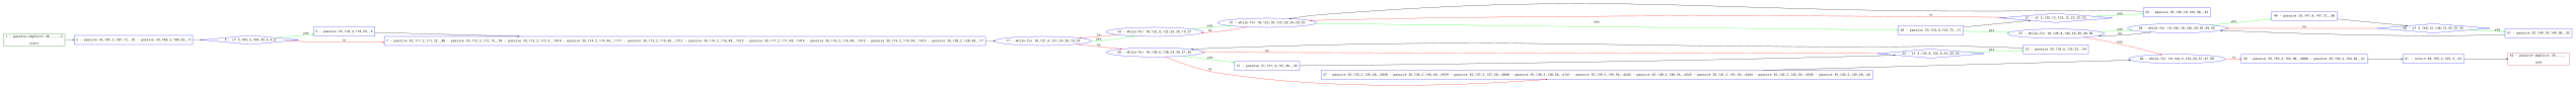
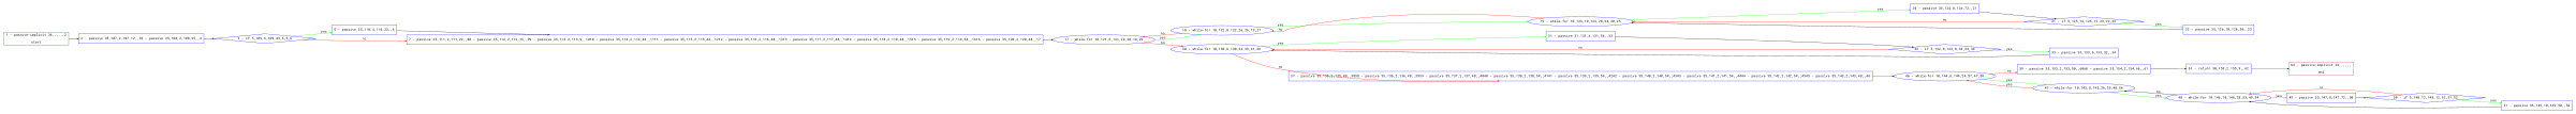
  digraph {
    bgcolor=white
    compound=true
    fillcolor="#FFFFCC"
    fontname="Roboto Mono"
    fontsize=12
    pack=true
    packmode=clust
    rankdir=LR
    style="rounded,filled"
    node [color="#0000ff" compound=true fillcolor="#ffffff" fixedsize=false fontname="Roboto Mono" fontsize=12 node_initialized=no shape=box style=filled]
    edge [arrowhead=normal arrowsize=0.5 arrowtail=none color="#000000" compound=true dir=forward fontcolor=black fontname="Roboto Mono" fontsize=12]
    n1 [label="2 - passive 35,107,2,107,12,,33 - passive 35,108,2,108,25,,4"]
    n2 [label="4 - if 5,109,6,109,43,6,5,6" shape=diamond]
    n3 [label="5 - passive 35,110,4,110,23,,6"]
    n4 [label="7 - passive 35,111,2,111,22,,88 - passive 35,112,2,112,15,,99 - passive 35,113,2,113,9,,1010 - passive 35,114,2,114,46,,1111 - passive 35,115,2,115,46,,1212 - passive 35,116,2,116,48,,1313 - passive 35,117,2,117,48,,1414 - passive 35,118,2,118,48,,1515 - passive 35,119,2,119,54,,1616 - passive 35,120,2,120,48,,17"]
    n5 [color="#006400" label="1 - passive-implicit 36,,,,,,2\n\nstart"]
    n6 [label="17 - while-for 10,121,6,121,24,28,18,29" shape=oval]
    n7 [label="18 - while-for 10,122,8,122,26,26,19,27" shape=oval]
    n8 [label="30 - while-for 10,130,6,130,24,35,31,36" shape=oval]
    n9 [label="19 - while-for 10,123,10,123,28,24,20,25" shape=oval]
    n10 [label="31 - passive 31,131,4,131,56,,32"]
    n11 [label="37 - passive 35,135,2,135,48,,3838 - passive 35,136,2,136,48,,3939 - passive 35,137,2,137,48,,4040 - passive 35,138,2,138,54,,4141 - passive 35,139,2,139,54,,4242 - passive 35,140,2,140,54,,4343 - passive 35,141,2,141,54,,4444 - passive 35,142,2,142,54,,4545 - passive 35,143,2,143,48,,46"]
    n12 [label="20 - passive 35,124,8,124,72,,21"]
    n13 [label="32 - if 5,132,8,132,8,34,33,34" shape=diamond]
    n14 [label="46 - while-for 10,144,6,144,24,57,47,58" shape=oval]
    n15 [label="21 - if 5,125,12,125,12,23,22,23" shape=diamond]
    n16 [label="22 - passive 35,126,10,126,50,,23"]
    n17 [label="33 - passive 35,133,6,133,32,,34"]
    n18 [label="47 - while-for 10,145,8,145,26,55,48,56" shape=oval]
    n19 [label="59 - passive 35,153,2,153,50,,6060 - passive 35,154,2,154,66,,61"]
    n20 [label="48 - while-for 10,146,10,146,28,53,49,54" shape=oval]
    n21 [label="61 - return 30,155,2,155,9,,62"]
    n22 [label="49 - passive 35,147,8,147,72,,50"]
    n23 [color="#a52a2a" label="62 - passive-implicit 36,,,,,,\n\nend"]
    n24 [label="50 - if 5,148,12,148,12,52,51,52" shape=diamond]
    n25 [label="51 - passive 35,149,10,149,50,,52"]
    n1 -> n2
    n2 -> n3 [color="#00ff00" label=yes]
    n2 -> n4 [color="#ff0000" label=no]
    n3 -> n4
    n4 -> n6
    n5 -> n1
    n6 -> n7 [color="#00ff00" label=yes]
    n6 -> n8 [color="#ff0000" label=no]
    n7 -> n6 [color="#ff0000" label=no]
    n7 -> n9 [color="#00ff00" label=yes]
    n8 -> n10 [color="#00ff00" label=yes]
    n8 -> n11 [color="#ff0000" label=no]
    n9 -> n7 [color="#ff0000" label=no]
    n9 -> n12 [color="#00ff00" label=yes]
    n10 -> n13
    n11 -> n14
    n12 -> n15
    n13 -> n8 [color="#ff0000" label=no]
    n13 -> n17 [color="#00ff00" label=yes]
-   n12 -> n18 [color="#00ff00" label=yes]
+   n14 -> n18 [color="#00ff00" label=yes]
    n14 -> n19 [color="#ff0000" label=no]
    n15 -> n9 [color="#ff0000" label=no]
    n15 -> n16 [color="#00ff00" label=yes]
    n16 -> n9
    n17 -> n8
    n18 -> n14 [color="#ff0000" label=yes]
    n18 -> n20 [color="#00ff00" label=yes]
    n19 -> n21
    n20 -> n18 [label=no]
    n20 -> n22 [color="#00ff00" label=yes]
    n21 -> n23
    n22 -> n24
    n24 -> n20 [color="#ff0000" label=no]
    n24 -> n25 [color="#00ff00" label=yes]
    n25 -> n20
  }
